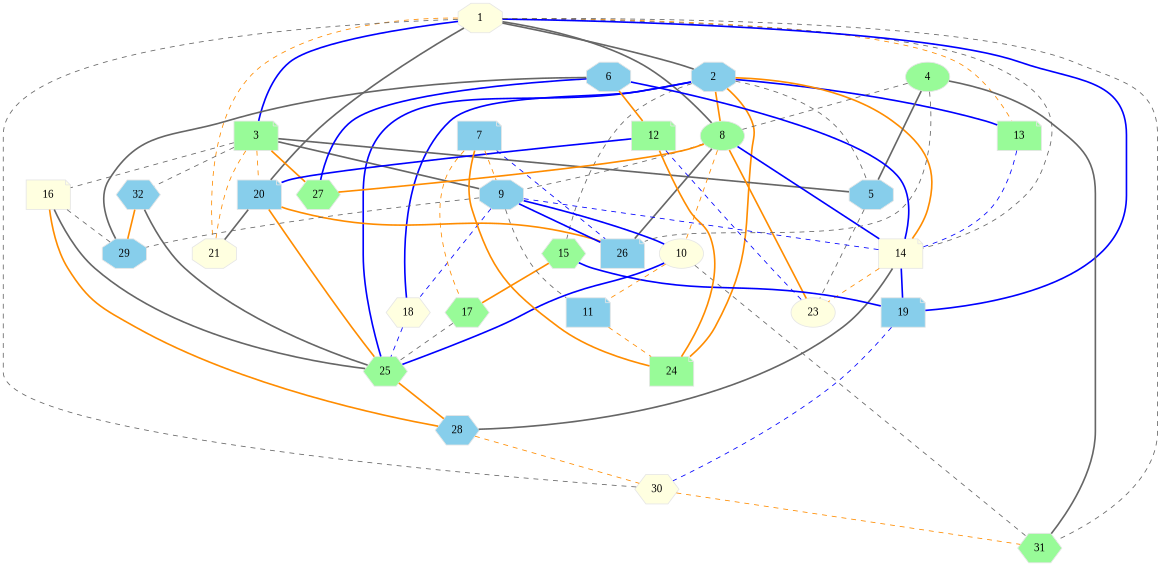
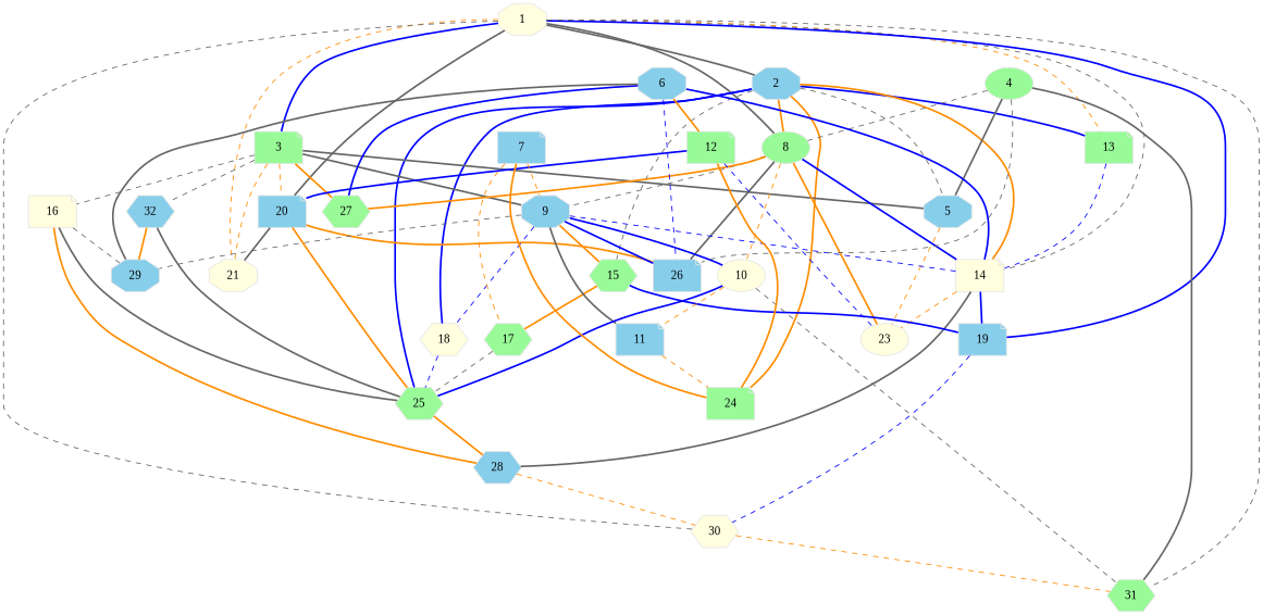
  graph {
    fontname="Liberation Serif"
    node [color=gray90 fillcolor=skyblue fontname="Liberation Serif" shape=note style=filled]
    edge [color=darkorange fontname="Liberation Serif" style=bold weight=1.0]
    1 [fillcolor=lightyellow shape=octagon]
    2 [shape=octagon]
    3 [fillcolor=palegreen]
    8 [fillcolor=palegreen shape=ellipse]
    13 [fillcolor=palegreen]
    14 [fillcolor=lightyellow]
    19
    20
    21 [fillcolor=lightyellow shape=octagon]
    30 [fillcolor=lightyellow shape=hexagon]
    31 [fillcolor=palegreen shape=hexagon]
    5 [shape=octagon]
    15 [fillcolor=palegreen shape=hexagon]
    18 [fillcolor=lightyellow shape=hexagon]
    24 [fillcolor=palegreen]
    25 [fillcolor=palegreen shape=hexagon]
    9 [shape=octagon]
    16 [fillcolor=lightyellow]
    n19 [label=32 shape=hexagon]
    27 [fillcolor=palegreen shape=hexagon]
    26
    23 [fillcolor=lightyellow shape=ellipse]
    10 [fillcolor=lightyellow shape=ellipse]
    28 [shape=hexagon]
    17 [fillcolor=palegreen shape=hexagon]
    29 [shape=octagon]
    11
    4 [fillcolor=palegreen shape=ellipse]
    6 [shape=octagon]
    12 [fillcolor=palegreen]
    7
    1 -- 2 [color=gray40]
    1 -- 3 [color=blue]
    1 -- 8 [color=gray40]
    1 -- 13 [style=dashed]
    1 -- 14 [color=gray40 style=dashed]
    1 -- 19 [color=blue]
    1 -- 20 [color=gray40 weight=2.0]
    1 -- 21 [style=dashed weight=2.0]
    1 -- 30 [color=gray40 style=dashed]
    1 -- 31 [color=gray40 style=dashed]
    2 -- 8
    2 -- 13 [color=blue weight=2.0]
    2 -- 14
    2 -- 5 [color=gray40 style=dashed]
    2 -- 15 [color=gray40 style=dashed]
    2 -- 18 [color=blue]
    2 -- 24
    2 -- 25 [color=blue weight=3.0]
    3 -- 20 [style=dashed weight=2.0]
    3 -- 21 [style=dashed]
    3 -- 5 [color=gray40]
    3 -- 9 [color=gray40]
    3 -- 16 [color=gray40 style=dashed]
    3 -- n19 [color=gray40 style=dashed weight=2.0]
    3 -- 27
    8 -- 14 [color=blue weight=2.0]
    8 -- 9 [color=gray40 style=dashed]
    8 -- 27 [weight=2.0]
    8 -- 26 [color=gray40]
    8 -- 23
    8 -- 10 [style=dashed weight=2.0]
    13 -- 14 [color=blue style=dashed]
    14 -- 19 [color=blue]
    14 -- 23 [style=dashed]
    14 -- 28 [color=gray40]
    19 -- 30 [color=blue style=dashed]
    20 -- 21 [color=gray40]
    20 -- 25
    20 -- 26
    30 -- 31 [style=dashed]
-   5 -- 23 [color=gray40 style=dashed]
+   5 -- 23 [style=dashed]
    15 -- 19 [color=blue]
    15 -- 17
    18 -- 25 [color=blue style=dashed weight=2.0]
    25 -- 28
    9 -- 14 [color=blue style=dashed]
+   9 -- 15
    9 -- 18 [color=blue style=dashed]
    9 -- 26 [color=blue]
    9 -- 10 [color=blue]
    9 -- 29 [color=gray40 style=dashed]
-   9 -- 11 [color=gray40 style=dashed weight=3.0]
+   9 -- 11 [color=gray40 weight=3.0]
    16 -- 25 [color=gray40]
    16 -- 28
    16 -- 29 [color=gray40 style=dashed]
    n19 -- 25 [color=gray40]
    n19 -- 29
    10 -- 31 [color=gray40 style=dashed]
    10 -- 25 [color=blue]
    10 -- 11 [style=dashed]
    28 -- 30 [style=dashed]
    17 -- 25 [color=gray40 style=dashed weight=2.0]
    11 -- 24 [style=dashed]
    4 -- 8 [color=gray40 style=dashed]
    4 -- 31 [color=gray40]
    4 -- 5 [color=gray40]
    4 -- 26 [color=gray40 style=dashed]
    6 -- 14 [color=blue]
    6 -- 27 [color=blue]
    6 -- 29 [color=gray40]
    6 -- 12
    12 -- 20 [color=blue]
    12 -- 24
    12 -- 23 [color=blue style=dashed]
    7 -- 24
    7 -- 9 [style=dashed]
-   7 -- 26 [color=blue style=dashed]
+   6 -- 26 [color=blue style=dashed]
    7 -- 17 [style=dashed]
  }
